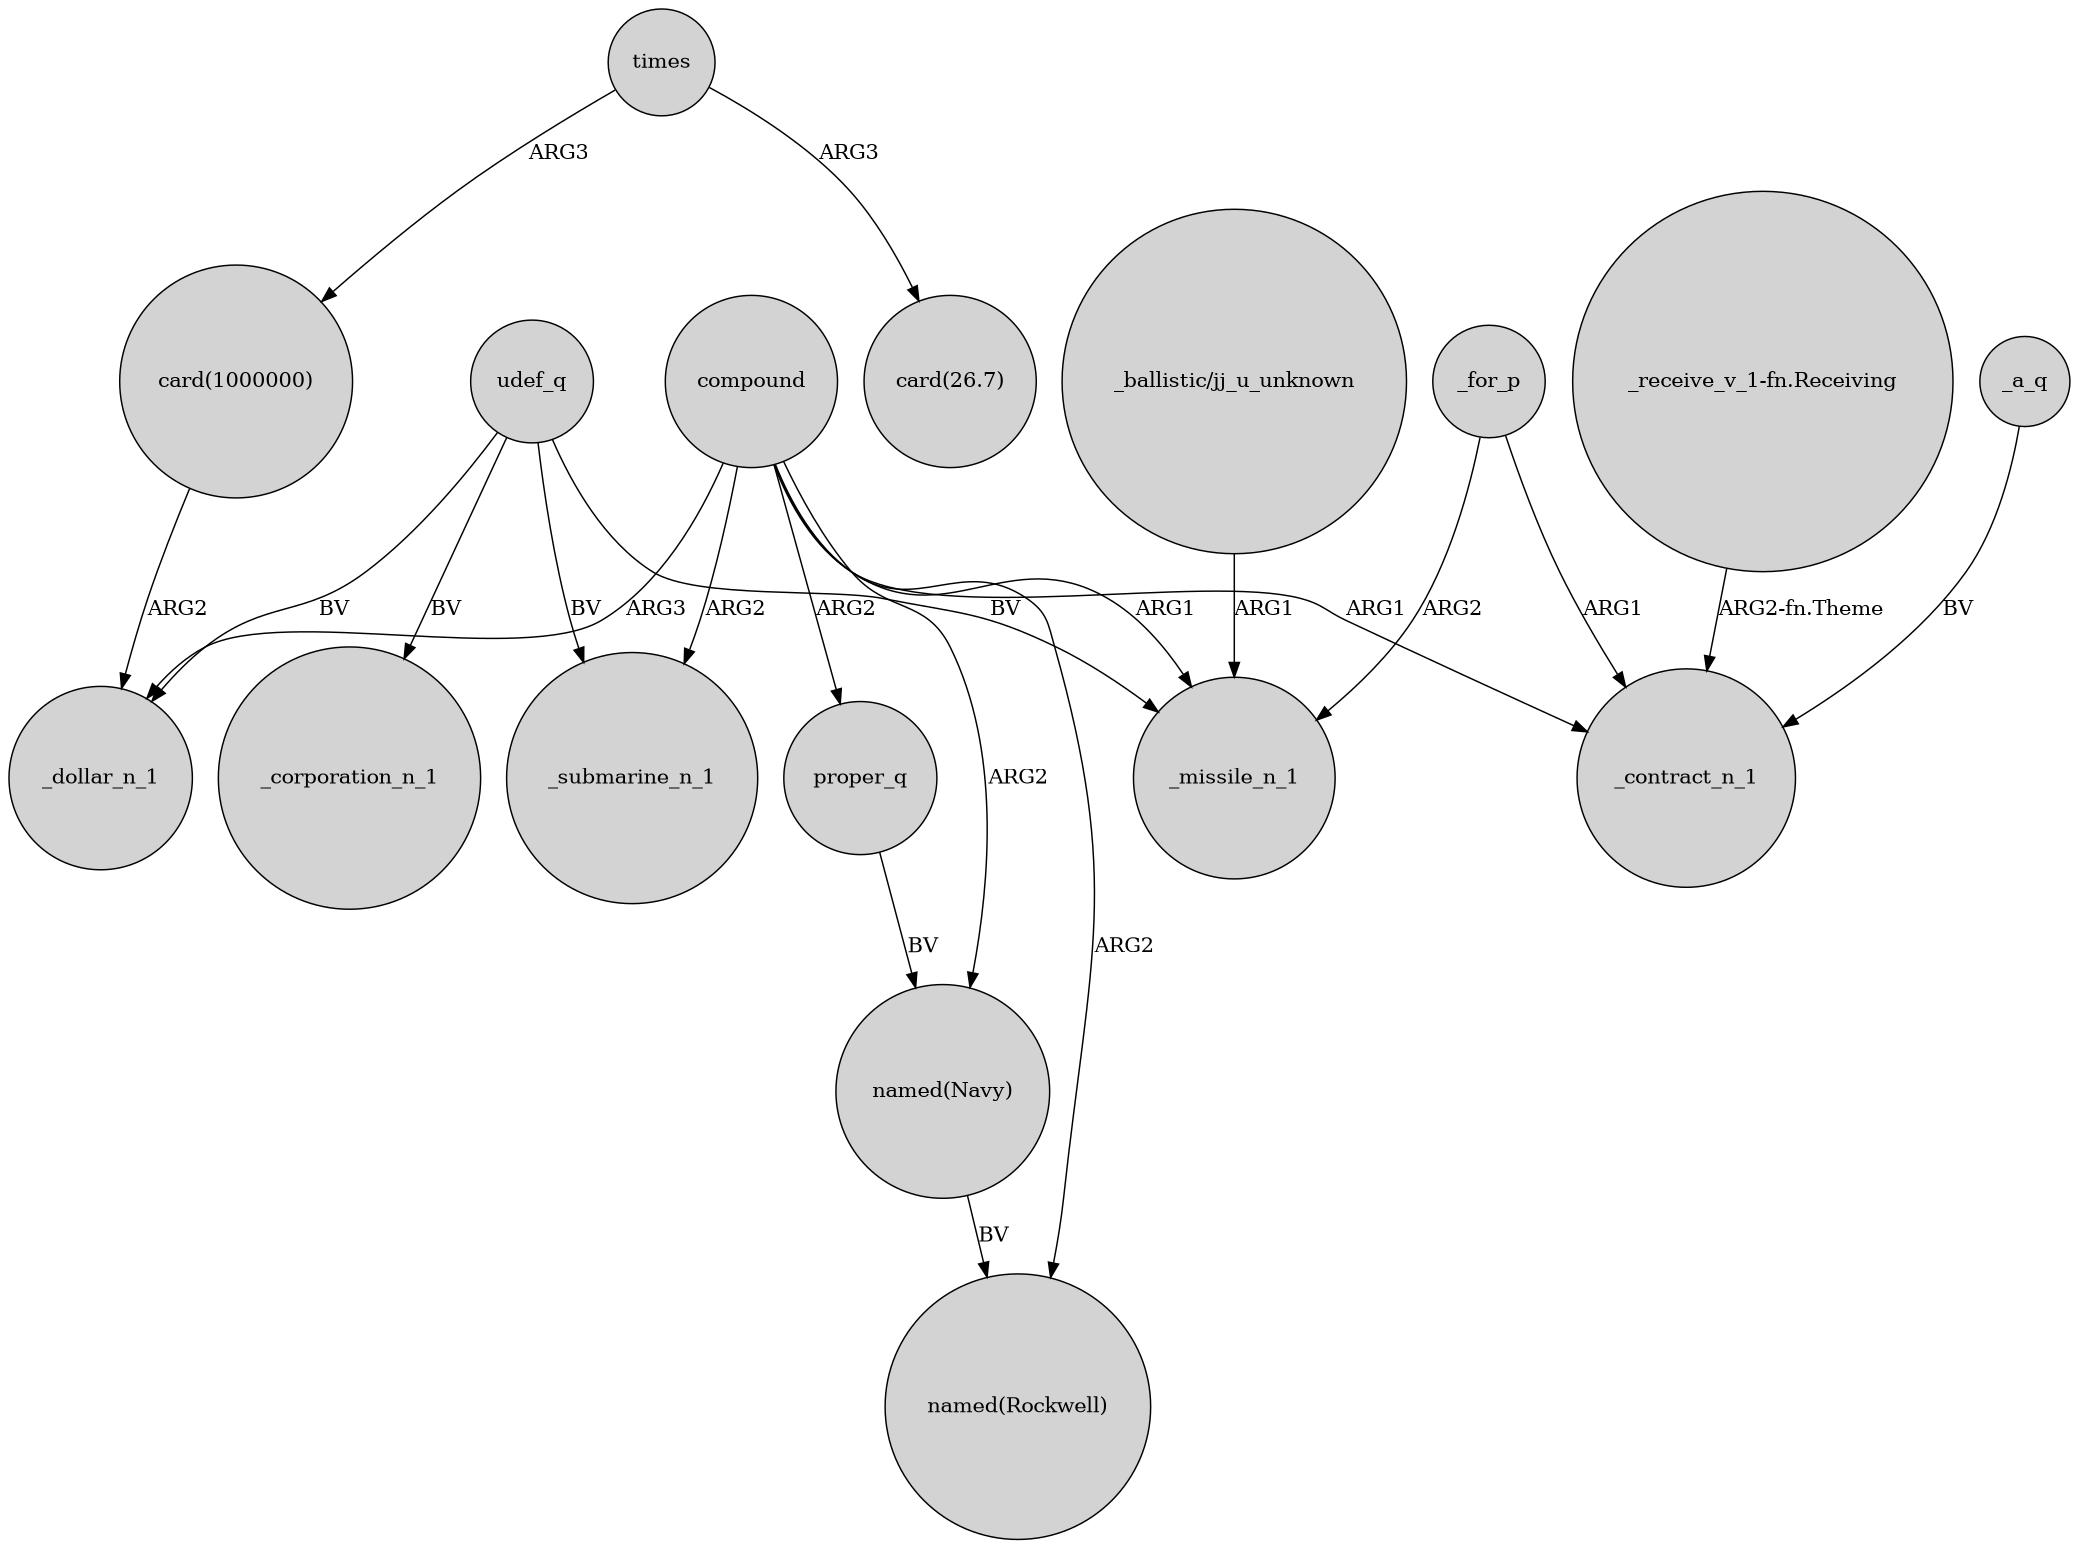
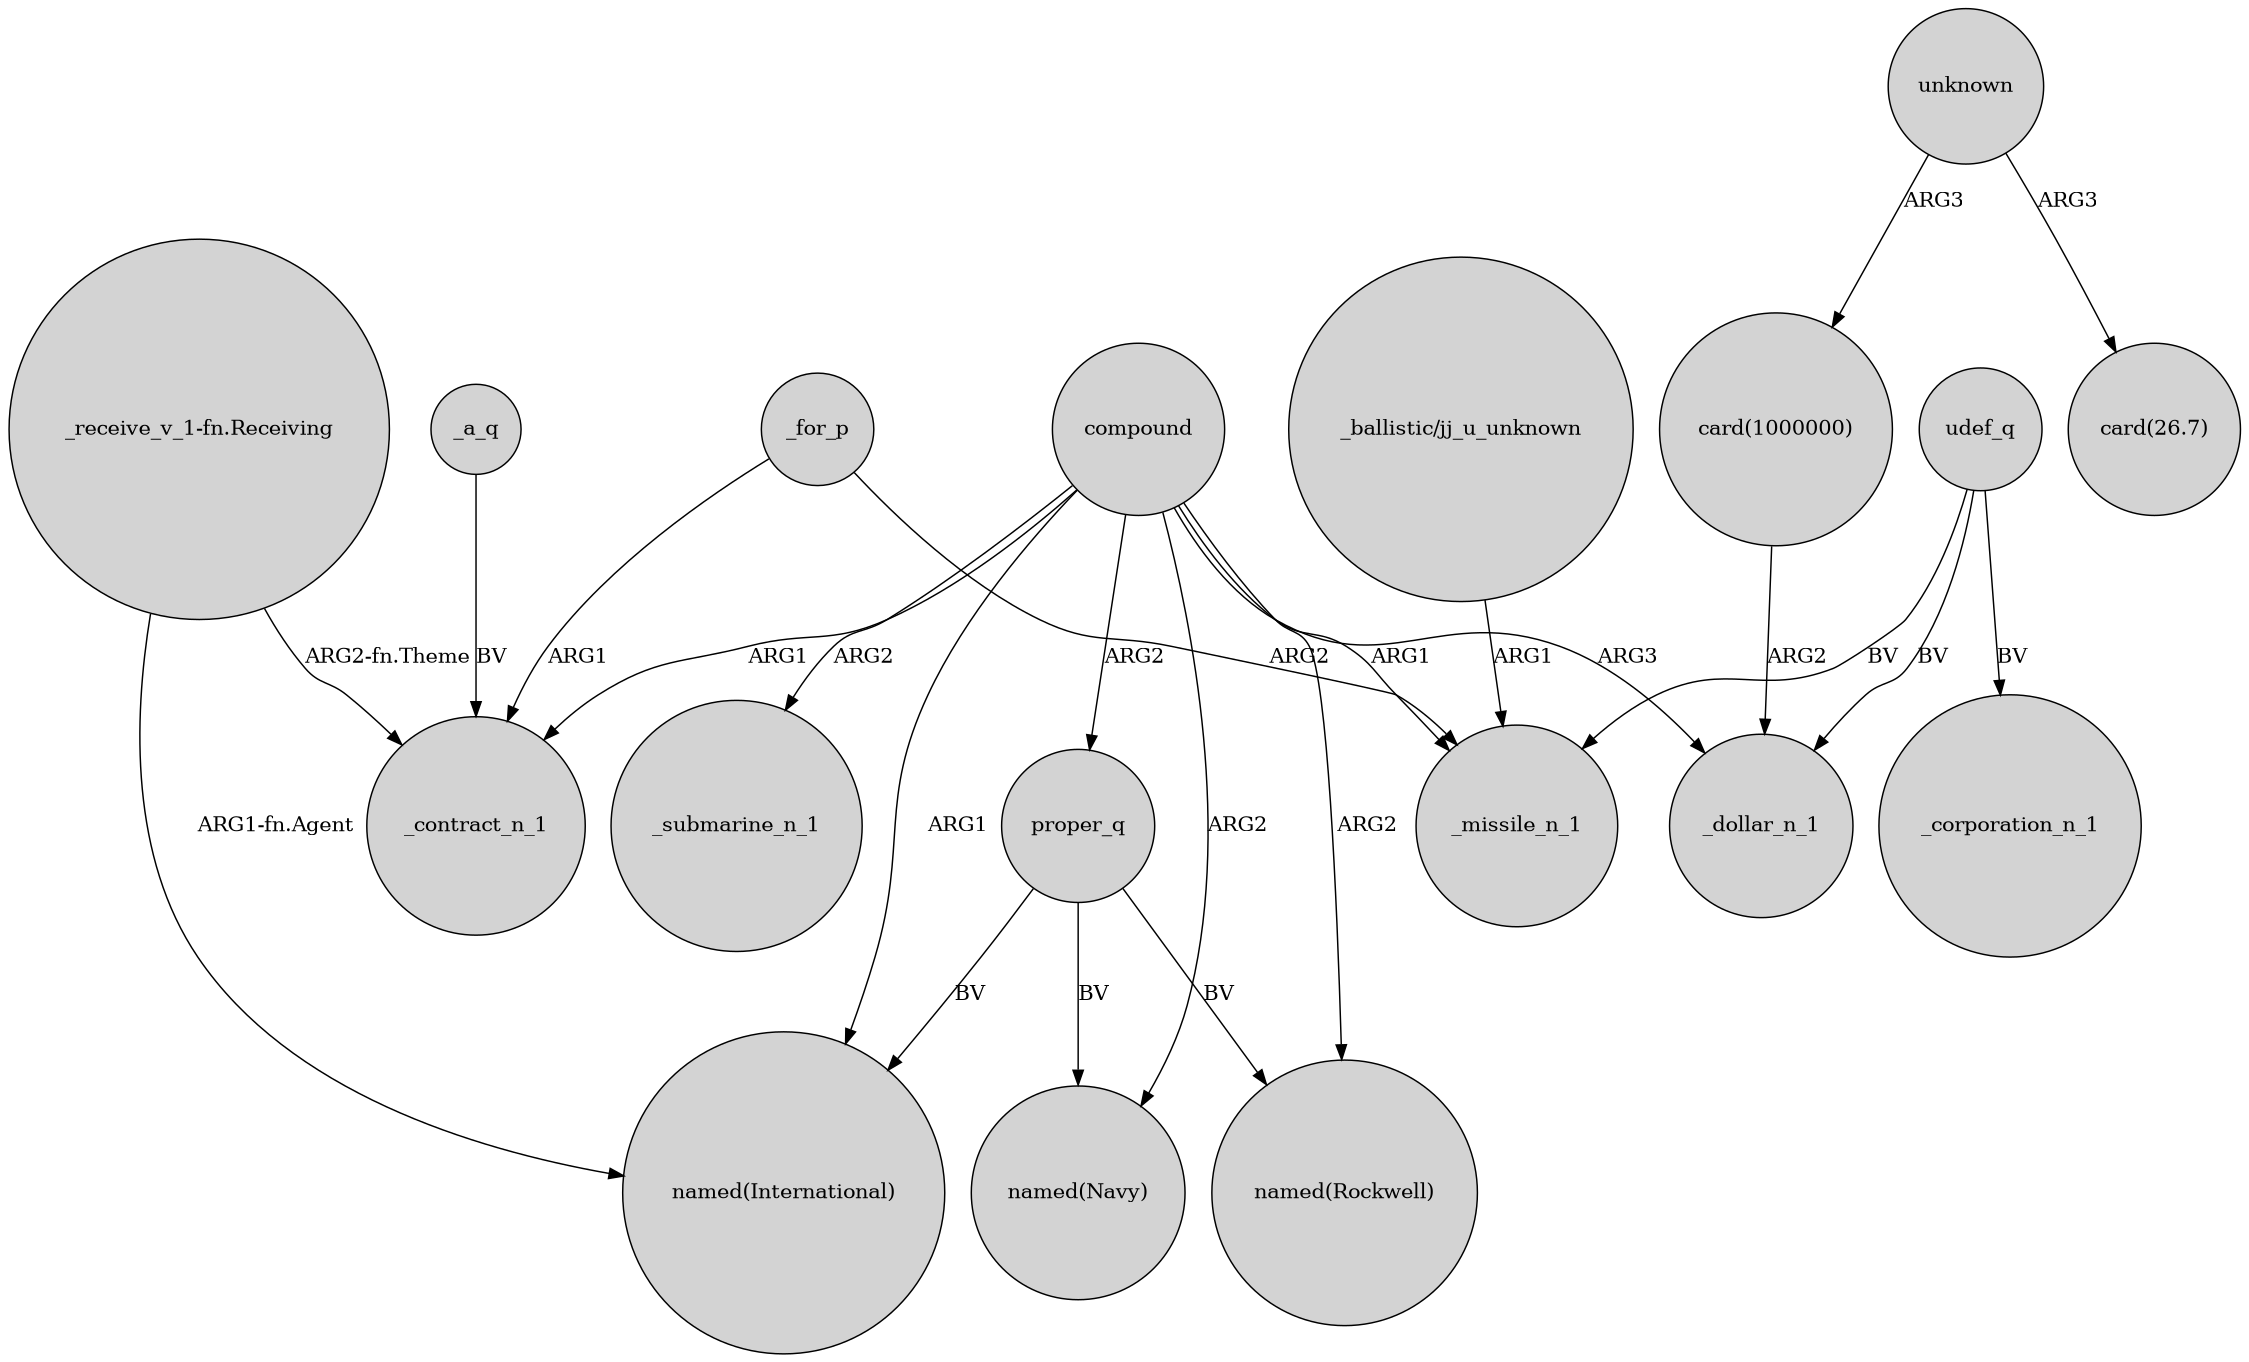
  digraph {
    node [shape=circle style=filled]
    compound
+   "named(International)"
    _dollar_n_1
    "named(Navy)"
    _missile_n_1
    _contract_n_1
    _submarine_n_1
    "named(Rockwell)"
    proper_q
    "card(1000000)"
    "_receive_v_1-fn.Receiving"
    _for_p
    _a_q
    udef_q
    _corporation_n_1
    "_ballistic/jj_u_unknown"
-   times
+   times [label=unknown]
    "card(26.7)"
+   compound -> "named(International)" [label=ARG1]
    compound -> _dollar_n_1 [label=ARG3]
    compound -> "named(Navy)" [label=ARG2]
    compound -> _missile_n_1 [label=ARG1]
    compound -> _contract_n_1 [label=ARG1]
    compound -> _submarine_n_1 [label=ARG2]
    compound -> "named(Rockwell)" [label=ARG2]
    compound -> proper_q [label=ARG2]
+   proper_q -> "named(International)" [label=BV]
    proper_q -> "named(Navy)" [label=BV]
-   "named(Navy)" -> "named(Rockwell)" [label=BV]
+   proper_q -> "named(Rockwell)" [label=BV]
    "card(1000000)" -> _dollar_n_1 [label=ARG2]
+   "_receive_v_1-fn.Receiving" -> "named(International)" [label="ARG1-fn.Agent"]
    "_receive_v_1-fn.Receiving" -> _contract_n_1 [label="ARG2-fn.Theme"]
    _for_p -> _missile_n_1 [label=ARG2]
    _for_p -> _contract_n_1 [label=ARG1]
    _a_q -> _contract_n_1 [label=BV]
    udef_q -> _dollar_n_1 [label=BV]
    udef_q -> _missile_n_1 [label=BV]
-   udef_q -> _submarine_n_1 [label=BV]
    udef_q -> _corporation_n_1 [label=BV]
    "_ballistic/jj_u_unknown" -> _missile_n_1 [label=ARG1]
    times -> "card(1000000)" [label=ARG3]
    times -> "card(26.7)" [label=ARG3]
  }
